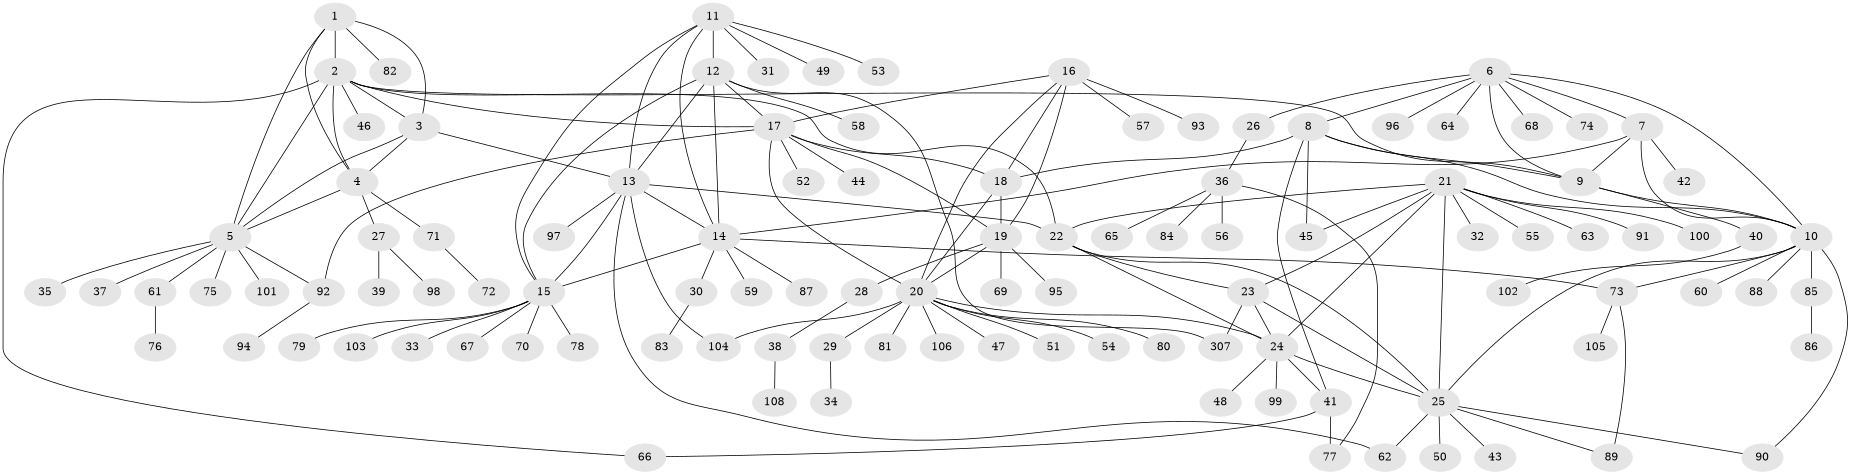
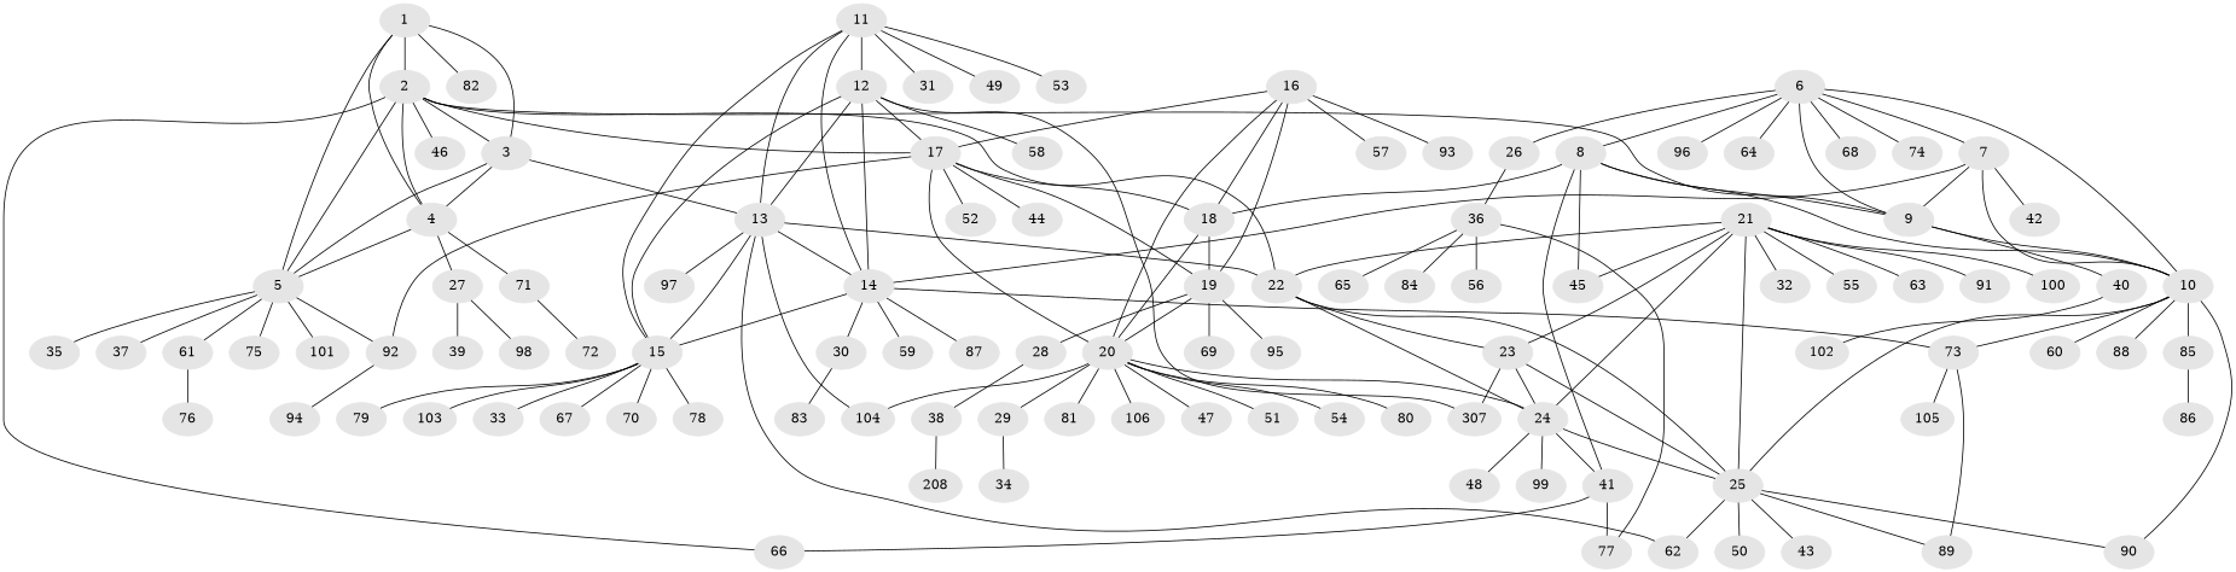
  graph {
    node [color=gray90 style=filled]
    1
    2
    3
    4
    5
    82
    9
    17
    22
    46
    66
    13
    27
    71
    35
    37
    61
    75
    92
    101
    10
    40
    18
    19
    20
    44
    52
    25
    24
    23
    14
    15
    62
    97
    104
    39
    98
    72
    76
    94
    6
    7
    8
    26
    64
    68
    74
    96
    42
    41
    45
    60
    73
    85
    88
    90
    36
    30
    59
    87
    77
    102
    43
    50
    89
    105
    86
    11
    12
    31
    49
    53
    58
    n74 [label=307]
    33
    67
    70
    78
    79
    103
    83
    16
    57
    93
    28
    69
    95
    29
    47
    51
    54
    80
    81
    106
    38
    48
    99
    34
    21
    32
    55
    63
    91
    100
    56
    65
    84
-   108
+   108 [label=208]
    1 -- 2
    1 -- 3
    1 -- 4
    1 -- 5
    1 -- 82
    2 -- 3
    2 -- 4
    2 -- 5
    2 -- 9
    2 -- 17
    2 -- 22
    2 -- 46
    2 -- 66
    3 -- 4
    3 -- 5
    3 -- 13
    4 -- 5
    4 -- 27
    4 -- 71
    5 -- 35
    5 -- 37
    5 -- 61
    5 -- 75
    5 -- 92
    5 -- 101
    9 -- 10
    9 -- 40
    17 -- 92
    17 -- 18
    17 -- 19
    17 -- 20
    17 -- 44
    17 -- 52
    22 -- 25
    22 -- 24
    22 -- 23
    13 -- 22
    13 -- 14
    13 -- 15
    13 -- 62
    13 -- 97
    13 -- 104
    27 -- 39
    27 -- 98
    71 -- 72
    61 -- 76
    92 -- 94
    10 -- 25
    10 -- 60
    10 -- 73
    10 -- 85
    10 -- 88
    10 -- 90
    40 -- 102
    18 -- 19
    18 -- 20
    19 -- 20
    19 -- 28
    19 -- 69
    19 -- 95
    20 -- 24
    20 -- 104
    20 -- 29
    20 -- 47
    20 -- 51
    20 -- 54
    20 -- 80
    20 -- 81
    20 -- 106
    25 -- 62
    25 -- 90
    25 -- 43
    25 -- 50
    25 -- 89
    24 -- 25
    24 -- 41
    24 -- 48
    24 -- 99
    23 -- 25
    23 -- 24
    23 -- n74
    14 -- 15
    14 -- 73
    14 -- 30
    14 -- 59
    14 -- 87
    15 -- 33
    15 -- 67
    15 -- 70
    15 -- 78
    15 -- 79
    15 -- 103
    6 -- 9
    6 -- 10
    6 -- 7
    6 -- 8
    6 -- 26
    6 -- 64
    6 -- 68
    6 -- 74
    6 -- 96
    7 -- 9
    7 -- 10
    7 -- 14
    7 -- 42
    8 -- 9
    8 -- 10
    8 -- 18
    8 -- 41
    8 -- 45
    26 -- 36
    41 -- 66
    41 -- 77
    73 -- 89
    73 -- 105
    85 -- 86
    36 -- 77
    36 -- 56
    36 -- 65
    36 -- 84
    30 -- 83
    11 -- 13
    11 -- 14
    11 -- 15
    11 -- 12
    11 -- 31
    11 -- 49
    11 -- 53
    12 -- 17
    12 -- 13
    12 -- 14
    12 -- 15
    12 -- 58
    12 -- n74
    16 -- 17
    16 -- 18
    16 -- 19
    16 -- 20
    16 -- 57
    16 -- 93
    28 -- 38
    29 -- 34
    38 -- 108
    21 -- 22
    21 -- 25
    21 -- 24
    21 -- 23
    21 -- 45
    21 -- 32
    21 -- 55
    21 -- 63
    21 -- 91
    21 -- 100
  }
